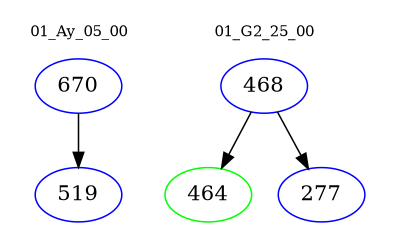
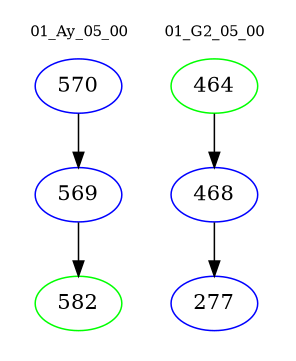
  digraph {
    node [color=blue]
    edge [color=black]
-   n1 [label=519]
-   n3 [label=670]
+   n1 [label=569]
+   n2 [color=green label=582]
+   n3 [label=570]
    n4 [label=468]
    n5 [color=green label=464]
    n6 [label=277]
    subgraph cluster_1 {
      color=white
      fontsize=10
      label="01_Ay_05_00"
      n1
+     n2
      n3
    }
    subgraph cluster_2 {
      color=white
      fontsize=10
-     label="01_G2_25_00"
+     label="01_G2_05_00"
      n4
      n5
      n6
    }
+   n1 -> n2
    n3 -> n1
-   n4 -> n5
+   n5 -> n4
    n4 -> n6
  }
